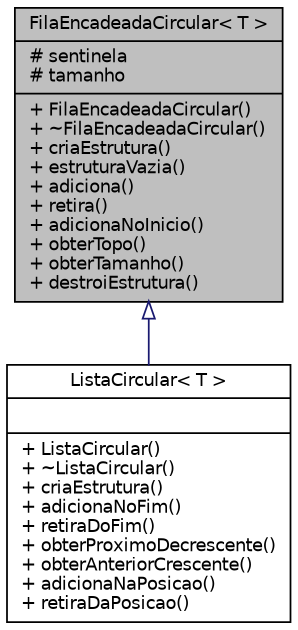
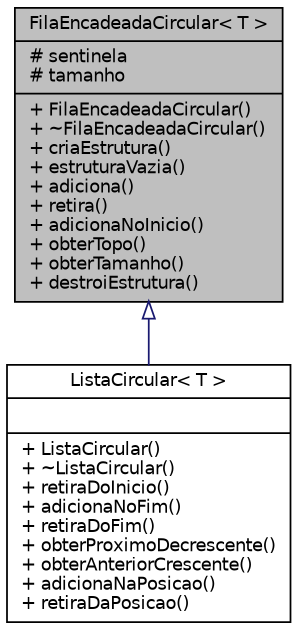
  digraph {
    node [color=black fontname=Helvetica fontsize=10 shape=record style=filled]
    n1 [fillcolor=grey75 fontcolor=black height=0.2 label="{FilaEncadeadaCircular\< T \>\n|# sentinela\l# tamanho\l|+ FilaEncadeadaCircular()\l+ ~FilaEncadeadaCircular()\l+ criaEstrutura()\l+ estruturaVazia()\l+ adiciona()\l+ retira()\l+ adicionaNoInicio()\l+ obterTopo()\l+ obterTamanho()\l+ destroiEstrutura()\l}" width=0.4]
-   n2 [fillcolor=white height=0.2 label="{ListaCircular\< T \>\n||+ ListaCircular()\l+ ~ListaCircular()\l+ criaEstrutura()\l+ adicionaNoFim()\l+ retiraDoFim()\l+ obterProximoDecrescente()\l+ obterAnteriorCrescente()\l+ adicionaNaPosicao()\l+ retiraDaPosicao()\l}" width=0.4]
+   n2 [fillcolor=white height=0.2 label="{ListaCircular\< T \>\n||+ ListaCircular()\l+ ~ListaCircular()\l+ retiraDoInicio()\l+ adicionaNoFim()\l+ retiraDoFim()\l+ obterProximoDecrescente()\l+ obterAnteriorCrescente()\l+ adicionaNaPosicao()\l+ retiraDaPosicao()\l}" width=0.4]
    n1 -> n2 [arrowtail=onormal color=midnightblue dir=back fontname=Helvetica fontsize=10 labelfontname=Helvetica labelfontsize=10 style=solid]
  }
